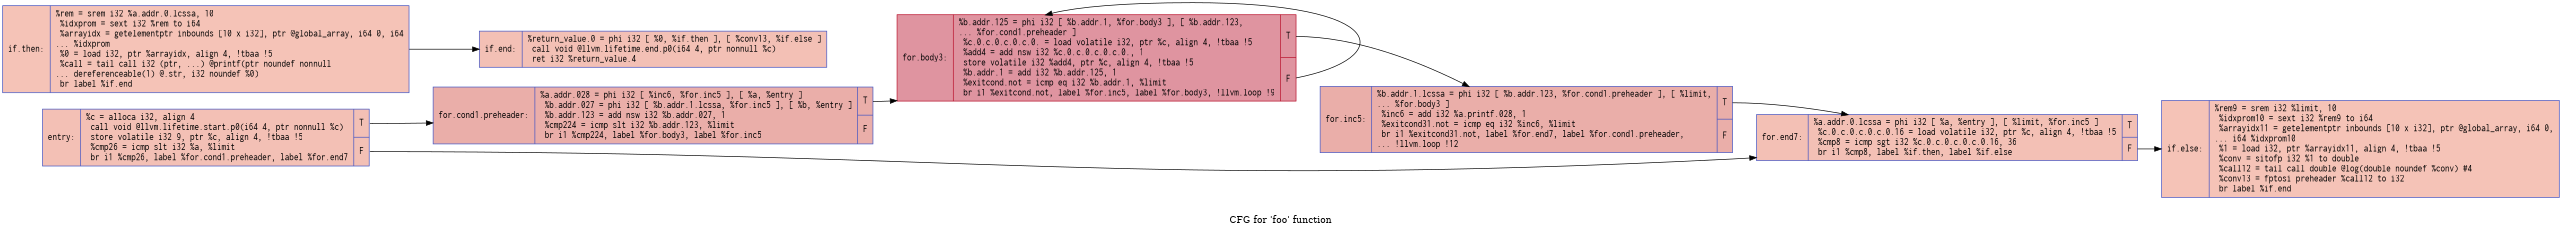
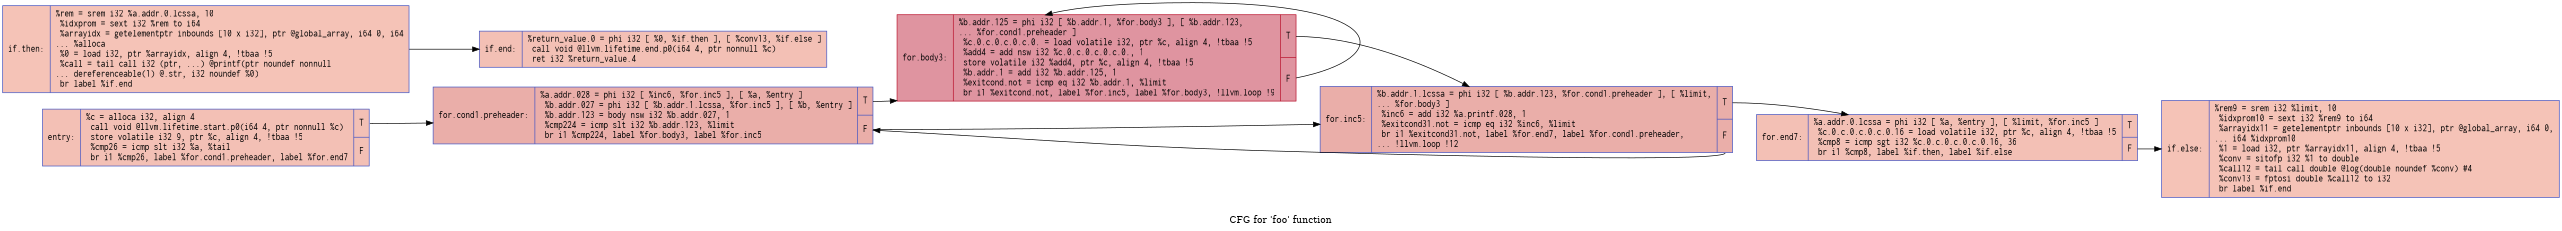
  digraph {
    label="CFG for 'foo' function"
    rankdir=LR
    node [color="#3d50c3ff" fillcolor="#e5705870" fontname=Courier shape=record style=filled]
    edge [tailport=s0]
-   n1 [label="{entry:\l|  %c = alloca i32, align 4\l  call void @llvm.lifetime.start.p0(i64 4, ptr nonnull %c)\l  store volatile i32 9, ptr %c, align 4, !tbaa !5\l  %cmp26 = icmp slt i32 %a, %limit\l  br i1 %cmp26, label %for.cond1.preheader, label %for.end7\l|{<s0>T|<s1>F}}"]
-   n2 [fillcolor="#d0473d70" label="{for.cond1.preheader:\l|  %a.addr.028 = phi i32 [ %inc6, %for.inc5 ], [ %a, %entry ]\l  %b.addr.027 = phi i32 [ %b.addr.1.lcssa, %for.inc5 ], [ %b, %entry ]\l  %b.addr.123 = add nsw i32 %b.addr.027, 1\l  %cmp224 = icmp slt i32 %b.addr.123, %limit\l  br i1 %cmp224, label %for.body3, label %for.inc5\l|{<s0>T|<s1>F}}"]
+   n1 [label="{entry:\l|  %c = alloca i32, align 4\l  call void @llvm.lifetime.start.p0(i64 4, ptr nonnull %c)\l  store volatile i32 9, ptr %c, align 4, !tbaa !5\l  %cmp26 = icmp slt i32 %a, %tail\l  br i1 %cmp26, label %for.cond1.preheader, label %for.end7\l|{<s0>T|<s1>F}}"]
+   n2 [fillcolor="#d0473d70" label="{for.cond1.preheader:\l|  %a.addr.028 = phi i32 [ %inc6, %for.inc5 ], [ %a, %entry ]\l  %b.addr.027 = phi i32 [ %b.addr.1.lcssa, %for.inc5 ], [ %b, %entry ]\l  %b.addr.123 = body nsw i32 %b.addr.027, 1\l  %cmp224 = icmp slt i32 %b.addr.123, %limit\l  br i1 %cmp224, label %for.body3, label %for.inc5\l|{<s0>T|<s1>F}}"]
    n3 [label="{for.end7:\l|  %a.addr.0.lcssa = phi i32 [ %a, %entry ], [ %limit, %for.inc5 ]\l  %c.0.c.0.c.0.c.0.16 = load volatile i32, ptr %c, align 4, !tbaa !5\l  %cmp8 = icmp sgt i32 %c.0.c.0.c.0.c.0.16, 36\l  br i1 %cmp8, label %if.then, label %if.else\l|{<s0>T|<s1>F}}"]
    n4 [color="#b70d28ff" fillcolor="#b70d2870" label="{for.body3:\l|  %b.addr.125 = phi i32 [ %b.addr.1, %for.body3 ], [ %b.addr.123,\l... %for.cond1.preheader ]\l  %c.0.c.0.c.0.c.0. = load volatile i32, ptr %c, align 4, !tbaa !5\l  %add4 = add nsw i32 %c.0.c.0.c.0.c.0., 1\l  store volatile i32 %add4, ptr %c, align 4, !tbaa !5\l  %b.addr.1 = add i32 %b.addr.125, 1\l  %exitcond.not = icmp eq i32 %b.addr.1, %limit\l  br i1 %exitcond.not, label %for.inc5, label %for.body3, !llvm.loop !9\l|{<s0>T|<s1>F}}"]
    n5 [fillcolor="#d0473d70" label="{for.inc5:\l|  %b.addr.1.lcssa = phi i32 [ %b.addr.123, %for.cond1.preheader ], [ %limit,\l... %for.body3 ]\l  %inc6 = add i32 %a.printf.028, 1\l  %exitcond31.not = icmp eq i32 %inc6, %limit\l  br i1 %exitcond31.not, label %for.end7, label %for.cond1.preheader,\l... !llvm.loop !12\l|{<s0>T|<s1>F}}"]
-   n6 [fillcolor="#e8765c70" label="{if.else:\l|  %rem9 = srem i32 %limit, 10\l  %idxprom10 = sext i32 %rem9 to i64\l  %arrayidx11 = getelementptr inbounds [10 x i32], ptr @global_array, i64 0,\l... i64 %idxprom10\l  %1 = load i32, ptr %arrayidx11, align 4, !tbaa !5\l  %conv = sitofp i32 %1 to double\l  %call12 = tail call double @log(double noundef %conv) #4\l  %conv13 = fptosi preheader %call12 to i32\l  br label %if.end\l}"]
-   n7 [fillcolor="#e8765c70" label="{if.then:\l|  %rem = srem i32 %a.addr.0.lcssa, 10\l  %idxprom = sext i32 %rem to i64\l  %arrayidx = getelementptr inbounds [10 x i32], ptr @global_array, i64 0, i64\l... %idxprom\l  %0 = load i32, ptr %arrayidx, align 4, !tbaa !5\l  %call = tail call i32 (ptr, ...) @printf(ptr noundef nonnull\l... dereferenceable(1) @.str, i32 noundef %0)\l  br label %if.end\l}"]
+   n6 [fillcolor="#e8765c70" label="{if.else:\l|  %rem9 = srem i32 %limit, 10\l  %idxprom10 = sext i32 %rem9 to i64\l  %arrayidx11 = getelementptr inbounds [10 x i32], ptr @global_array, i64 0,\l... i64 %idxprom10\l  %1 = load i32, ptr %arrayidx11, align 4, !tbaa !5\l  %conv = sitofp i32 %1 to double\l  %call12 = tail call double @log(double noundef %conv) #4\l  %conv13 = fptosi double %call12 to i32\l  br label %if.end\l}"]
+   n7 [fillcolor="#e8765c70" label="{if.then:\l|  %rem = srem i32 %a.addr.0.lcssa, 10\l  %idxprom = sext i32 %rem to i64\l  %arrayidx = getelementptr inbounds [10 x i32], ptr @global_array, i64 0, i64\l... %alloca\l  %0 = load i32, ptr %arrayidx, align 4, !tbaa !5\l  %call = tail call i32 (ptr, ...) @printf(ptr noundef nonnull\l... dereferenceable(1) @.str, i32 noundef %0)\l  br label %if.end\l}"]
    n8 [label="{if.end:\l|  %return_value.0 = phi i32 [ %0, %if.then ], [ %conv13, %if.else ]\l  call void @llvm.lifetime.end.p0(i64 4, ptr nonnull %c)\l  ret i32 %return_value.4\l}"]
    n1 -> n2
-   n1 -> n3 [tailport=s1]
    n2 -> n4
+   n2 -> n5 [tailport=s1]
    n3 -> n6 [tailport=s1]
    n4 -> n4 [tailport=s1]
    n4 -> n5
+   n5 -> n2 [tailport=s1]
    n5 -> n3
    n7 -> n8
  }
